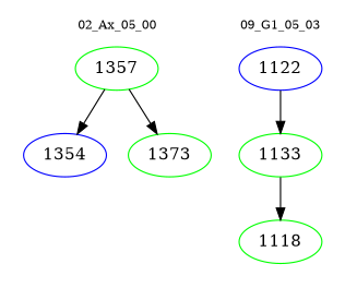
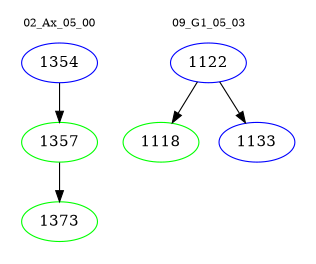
  digraph {
    node [color=green]
    edge [color=black]
    n1 [label=1357]
    n2 [color=blue label=1354]
    n3 [label=1373]
    n4 [color=blue label=1122]
    n5 [label=1118]
-   n6 [label=1133]
+   n6 [color=blue label=1133]
    subgraph cluster_1 {
      color=white
      fontsize=10
      label="02_Ax_05_00"
      n1
      n2
      n3
    }
    subgraph cluster_2 {
      color=white
      fontsize=10
      label="09_G1_05_03"
      n4
      n5
      n6
    }
-   n1 -> n2
+   n2 -> n1
    n1 -> n3
-   n6 -> n5
+   n4 -> n5
    n4 -> n6
  }
